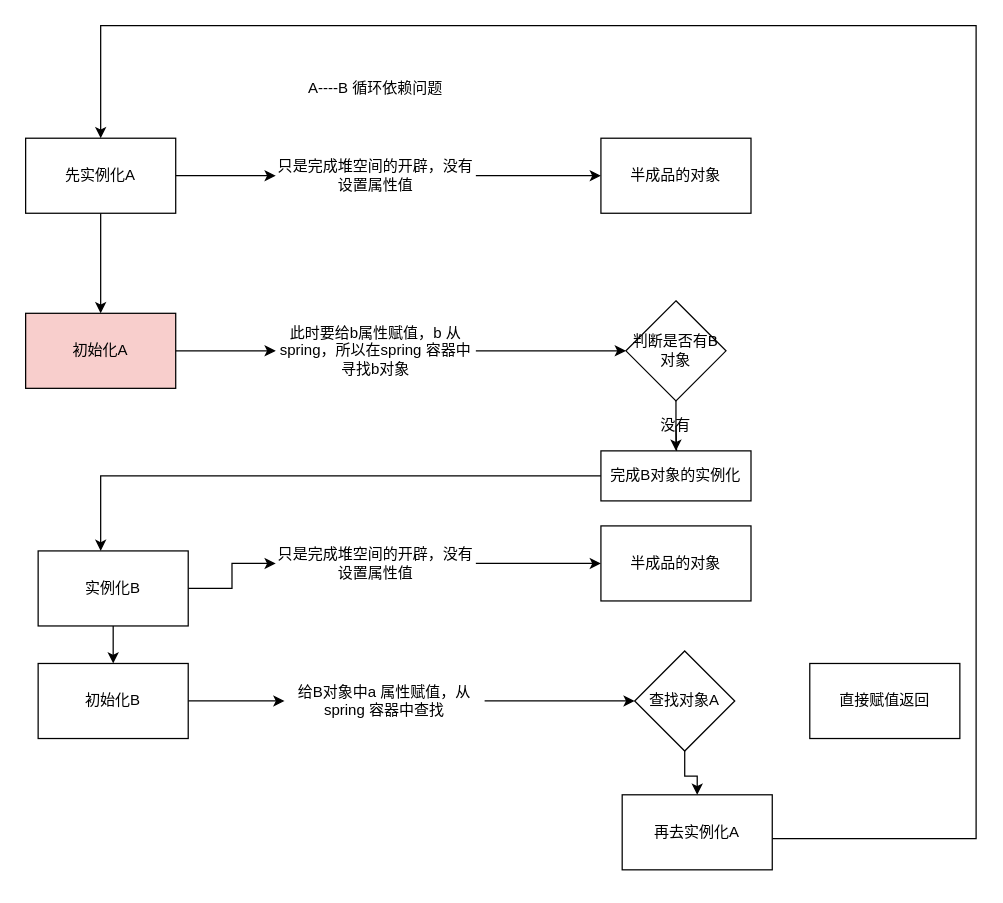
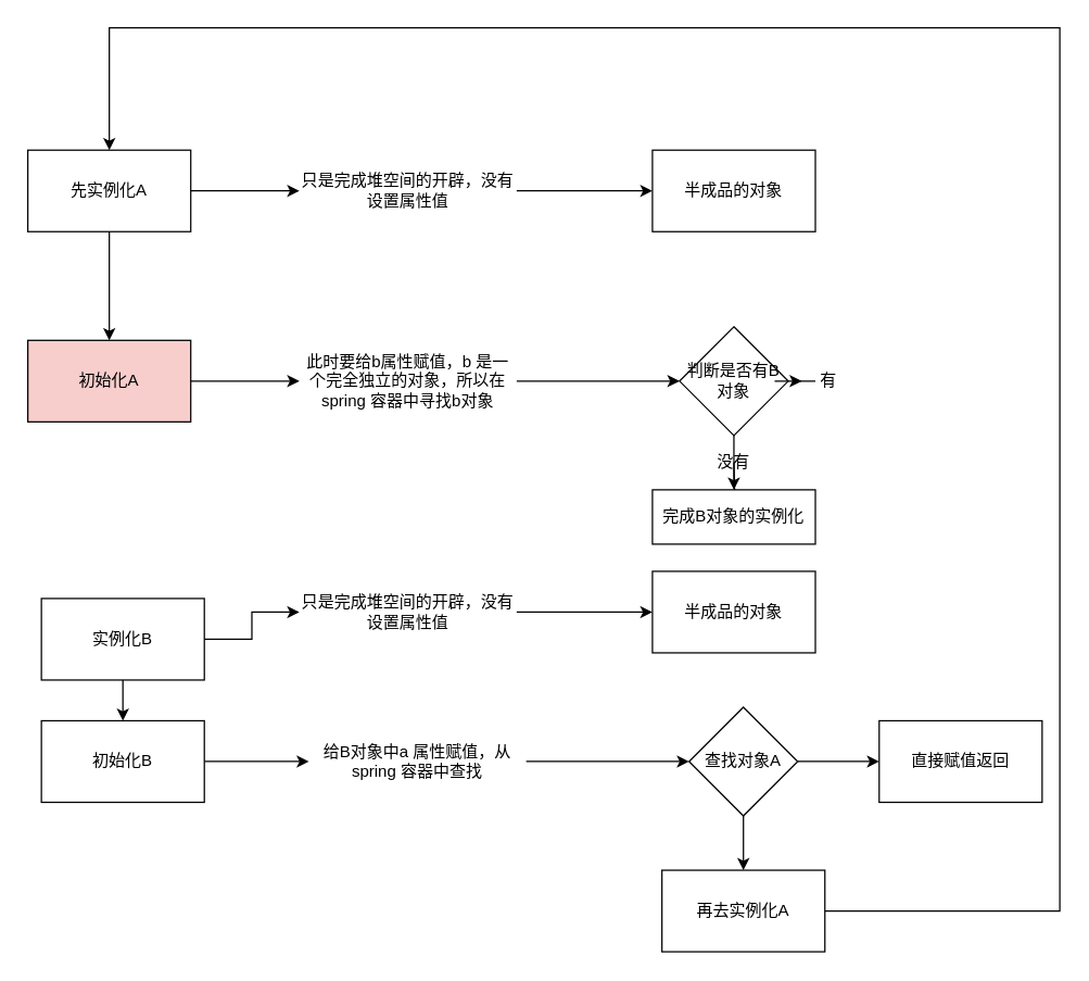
  <mxCell id="0" />
  <mxCell id="1" parent="0" />
- <mxCell id="2" value="A----B 循环依赖问题" style="text;html=1;strokeColor=none;fillColor=none;align=center;verticalAlign=middle;whiteSpace=wrap;rounded=0;" vertex="1" parent="1"><mxGeometry x="200" y="60" width="200" height="20" as="geometry" /></mxCell>
  <mxCell id="3" value="" style="edgeStyle=orthogonalEdgeStyle;rounded=0;orthogonalLoop=1;jettySize=auto;html=1;" edge="1" parent="1" source="5" target="7"><mxGeometry relative="1" as="geometry" /></mxCell>
  <mxCell id="4" value="" style="edgeStyle=orthogonalEdgeStyle;rounded=0;orthogonalLoop=1;jettySize=auto;html=1;" edge="1" parent="1" source="5" target="9"><mxGeometry relative="1" as="geometry" /></mxCell>
  <mxCell id="5" value="先实例化A" style="rounded=0;whiteSpace=wrap;html=1;" vertex="1" parent="1"><mxGeometry x="20" y="110" width="120" height="60" as="geometry" /></mxCell>
  <mxCell id="6" value="" style="edgeStyle=orthogonalEdgeStyle;rounded=0;orthogonalLoop=1;jettySize=auto;html=1;" edge="1" parent="1" source="7" target="12"><mxGeometry relative="1" as="geometry" /></mxCell>
  <mxCell id="7" value="初始化A" style="rounded=0;whiteSpace=wrap;html=1;fillColor=#f8cecc;" vertex="1" parent="1"><mxGeometry x="20" y="250" width="120" height="60" as="geometry" /></mxCell>
  <mxCell id="8" value="" style="edgeStyle=orthogonalEdgeStyle;rounded=0;orthogonalLoop=1;jettySize=auto;html=1;" edge="1" parent="1" source="9" target="10"><mxGeometry relative="1" as="geometry" /></mxCell>
  <mxCell id="9" value="只是完成堆空间的开辟，没有设置属性值" style="text;html=1;strokeColor=none;fillColor=none;align=center;verticalAlign=middle;whiteSpace=wrap;rounded=0;" vertex="1" parent="1"><mxGeometry x="220" y="130" width="160" height="20" as="geometry" /></mxCell>
  <mxCell id="10" value="半成品的对象" style="whiteSpace=wrap;html=1;" vertex="1" parent="1"><mxGeometry x="480" y="110" width="120" height="60" as="geometry" /></mxCell>
  <mxCell id="11" value="" style="edgeStyle=orthogonalEdgeStyle;rounded=0;orthogonalLoop=1;jettySize=auto;html=1;" edge="1" parent="1" source="12" target="15"><mxGeometry relative="1" as="geometry" /></mxCell>
- <mxCell id="12" value="此时要给b属性赋值，b 从spring，所以在spring 容器中寻找b对象" style="text;html=1;strokeColor=none;fillColor=none;align=center;verticalAlign=middle;whiteSpace=wrap;rounded=0;" vertex="1" parent="1"><mxGeometry x="220" y="250" width="160" height="60" as="geometry" /></mxCell>
+ <mxCell id="12" value="此时要给b属性赋值，b 是一个完全独立的对象，所以在spring 容器中寻找b对象" style="text;html=1;strokeColor=none;fillColor=none;align=center;verticalAlign=middle;whiteSpace=wrap;rounded=0;" vertex="1" parent="1"><mxGeometry x="220" y="250" width="160" height="60" as="geometry" /></mxCell>
  <mxCell id="13" value="" style="edgeStyle=orthogonalEdgeStyle;rounded=0;orthogonalLoop=1;jettySize=auto;html=1;" edge="1" parent="1" target="19"><mxGeometry relative="1" as="geometry"><mxPoint x="540.029" y="340" as="sourcePoint" /></mxGeometry></mxCell>
  <mxCell id="14" value="" style="edgeStyle=orthogonalEdgeStyle;rounded=0;orthogonalLoop=1;jettySize=auto;html=1;" edge="1" parent="1" source="15" target="19"><mxGeometry relative="1" as="geometry" /></mxCell>
  <mxCell id="15" value="判断是否有B对象" style="rhombus;whiteSpace=wrap;html=1;" vertex="1" parent="1"><mxGeometry x="500" y="240" width="80" height="80" as="geometry" /></mxCell>
- <mxCell id="18" value="" style="edgeStyle=orthogonalEdgeStyle;rounded=0;orthogonalLoop=1;jettySize=auto;html=1;" edge="1" parent="1" source="19" target="23"><mxGeometry relative="1" as="geometry"><Array as="points"><mxPoint x="80" y="380" /></Array></mxGeometry></mxCell>
+ <mxCell id="16" value="有" style="text;html=1;strokeColor=none;fillColor=none;align=center;verticalAlign=middle;whiteSpace=wrap;rounded=0;" vertex="1" parent="1"><mxGeometry x="590" y="270" width="40" height="20" as="geometry" /></mxCell>
+ <mxCell id="17" value="" style="edgeStyle=orthogonalEdgeStyle;rounded=0;orthogonalLoop=1;jettySize=auto;html=1;" edge="1" parent="1" source="15" target="16"><mxGeometry relative="1" as="geometry"><mxPoint x="580" y="280" as="sourcePoint" /><mxPoint x="640" y="280" as="targetPoint" /></mxGeometry></mxCell>
  <mxCell id="19" value="完成B对象的实例化" style="whiteSpace=wrap;html=1;" vertex="1" parent="1"><mxGeometry x="480" y="360" width="120" height="40" as="geometry" /></mxCell>
  <mxCell id="20" value="没有" style="text;html=1;strokeColor=none;fillColor=none;align=center;verticalAlign=middle;whiteSpace=wrap;rounded=0;" vertex="1" parent="1"><mxGeometry x="520" y="330" width="40" height="20" as="geometry" /></mxCell>
  <mxCell id="21" value="" style="edgeStyle=orthogonalEdgeStyle;rounded=0;orthogonalLoop=1;jettySize=auto;html=1;" edge="1" parent="1" source="23" target="25"><mxGeometry relative="1" as="geometry" /></mxCell>
  <mxCell id="22" value="" style="edgeStyle=orthogonalEdgeStyle;rounded=0;orthogonalLoop=1;jettySize=auto;html=1;" edge="1" parent="1" source="23" target="28"><mxGeometry relative="1" as="geometry" /></mxCell>
  <mxCell id="23" value="实例化B" style="whiteSpace=wrap;html=1;" vertex="1" parent="1"><mxGeometry x="30" y="440" width="120" height="60" as="geometry" /></mxCell>
  <mxCell id="24" value="" style="edgeStyle=orthogonalEdgeStyle;rounded=0;orthogonalLoop=1;jettySize=auto;html=1;" edge="1" parent="1" source="25" target="26"><mxGeometry relative="1" as="geometry" /></mxCell>
  <mxCell id="25" value="只是完成堆空间的开辟，没有设置属性值" style="text;html=1;strokeColor=none;fillColor=none;align=center;verticalAlign=middle;whiteSpace=wrap;rounded=0;" vertex="1" parent="1"><mxGeometry x="220" y="440" width="160" height="20" as="geometry" /></mxCell>
  <mxCell id="26" value="半成品的对象" style="whiteSpace=wrap;html=1;" vertex="1" parent="1"><mxGeometry x="480" y="420" width="120" height="60" as="geometry" /></mxCell>
  <mxCell id="27" value="" style="edgeStyle=orthogonalEdgeStyle;rounded=0;orthogonalLoop=1;jettySize=auto;html=1;" edge="1" parent="1" source="28" target="30"><mxGeometry relative="1" as="geometry" /></mxCell>
  <mxCell id="28" value="初始化B" style="rounded=0;whiteSpace=wrap;html=1;" vertex="1" parent="1"><mxGeometry x="30" y="530" width="120" height="60" as="geometry" /></mxCell>
  <mxCell id="29" style="edgeStyle=orthogonalEdgeStyle;rounded=0;orthogonalLoop=1;jettySize=auto;html=1;entryX=0;entryY=0.5;entryDx=0;entryDy=0;" edge="1" parent="1" source="30" target="33"><mxGeometry relative="1" as="geometry" /></mxCell>
  <mxCell id="30" value="给B对象中a 属性赋值，从spring 容器中查找" style="text;html=1;strokeColor=none;fillColor=none;align=center;verticalAlign=middle;whiteSpace=wrap;rounded=0;" vertex="1" parent="1"><mxGeometry x="227" y="530" width="160" height="60" as="geometry" /></mxCell>
+ <mxCell id="31" style="edgeStyle=orthogonalEdgeStyle;rounded=0;orthogonalLoop=1;jettySize=auto;html=1;entryX=0;entryY=0.5;entryDx=0;entryDy=0;" edge="1" parent="1" source="33" target="34"><mxGeometry relative="1" as="geometry" /></mxCell>
  <mxCell id="32" value="" style="edgeStyle=orthogonalEdgeStyle;rounded=0;orthogonalLoop=1;jettySize=auto;html=1;" edge="1" parent="1" source="33" target="36"><mxGeometry relative="1" as="geometry" /></mxCell>
  <mxCell id="33" value="查找对象A" style="rhombus;whiteSpace=wrap;html=1;" vertex="1" parent="1"><mxGeometry x="507" y="520" width="80" height="80" as="geometry" /></mxCell>
  <mxCell id="34" value="直接赋值返回" style="whiteSpace=wrap;html=1;" vertex="1" parent="1"><mxGeometry x="647" y="530" width="120" height="60" as="geometry" /></mxCell>
  <mxCell id="35" style="edgeStyle=orthogonalEdgeStyle;rounded=0;orthogonalLoop=1;jettySize=auto;html=1;entryX=0.5;entryY=0;entryDx=0;entryDy=0;" edge="1" parent="1" source="36" target="5"><mxGeometry relative="1" as="geometry"><mxPoint x="800" y="-60" as="targetPoint" /><Array as="points"><mxPoint x="780" y="670" /><mxPoint x="780" y="20" /><mxPoint x="80" y="20" /></Array></mxGeometry></mxCell>
- <mxCell id="36" value="再去实例化A" style="whiteSpace=wrap;html=1;" vertex="1" parent="1"><mxGeometry x="497" y="635" width="120" height="60" as="geometry" /></mxCell>
+ <mxCell id="36" value="再去实例化A" style="whiteSpace=wrap;html=1;" vertex="1" parent="1"><mxGeometry x="487" y="640" width="120" height="60" as="geometry" /></mxCell>
